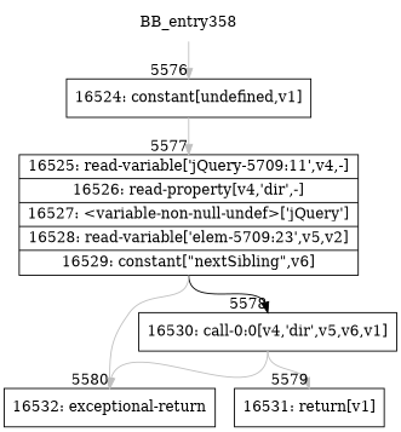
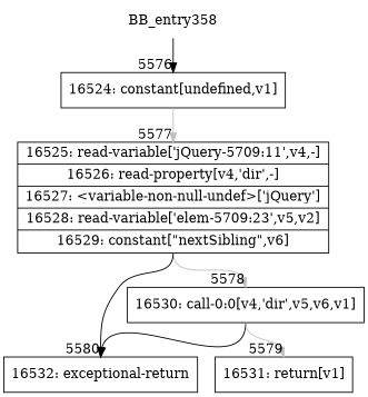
  digraph {
    rankdir=TD
    node [shape=record]
    edge [headport=n tailport=s color=gray]
    n1 [label=BB_entry358 shape=none]
    n2 [label="{16524: constant[undefined,v1]}"]
    n3 [label="{16525: read-variable['jQuery-5709:11',v4,-]|16526: read-property[v4,'dir',-]|16527: \<variable-non-null-undef\>['jQuery']|16528: read-variable['elem-5709:23',v5,v2]|16529: constant[\"nextSibling\",v6]}"]
    n4 [label="{16530: call-0:0[v4,'dir',v5,v6,v1]}"]
    n5 [label="{16532: exceptional-return}"]
    n6 [label="{16531: return[v1]}"]
-   n1 -> n2 [headlabel="    5576"]
+   n1 -> n2 [headlabel="    5576" color=""]
    n2 -> n3 [headlabel="      5577"]
-   n3 -> n4 [headlabel="      5578" color=""]
-   n3 -> n5 [headlabel="      5580"]
-   n4 -> n5
+   n3 -> n4 [headlabel="      5578"]
+   n3 -> n5 [color=black headlabel="      5580"]
+   n4 -> n5 [color=black]
    n4 -> n6 [headlabel="      5579"]
  }
